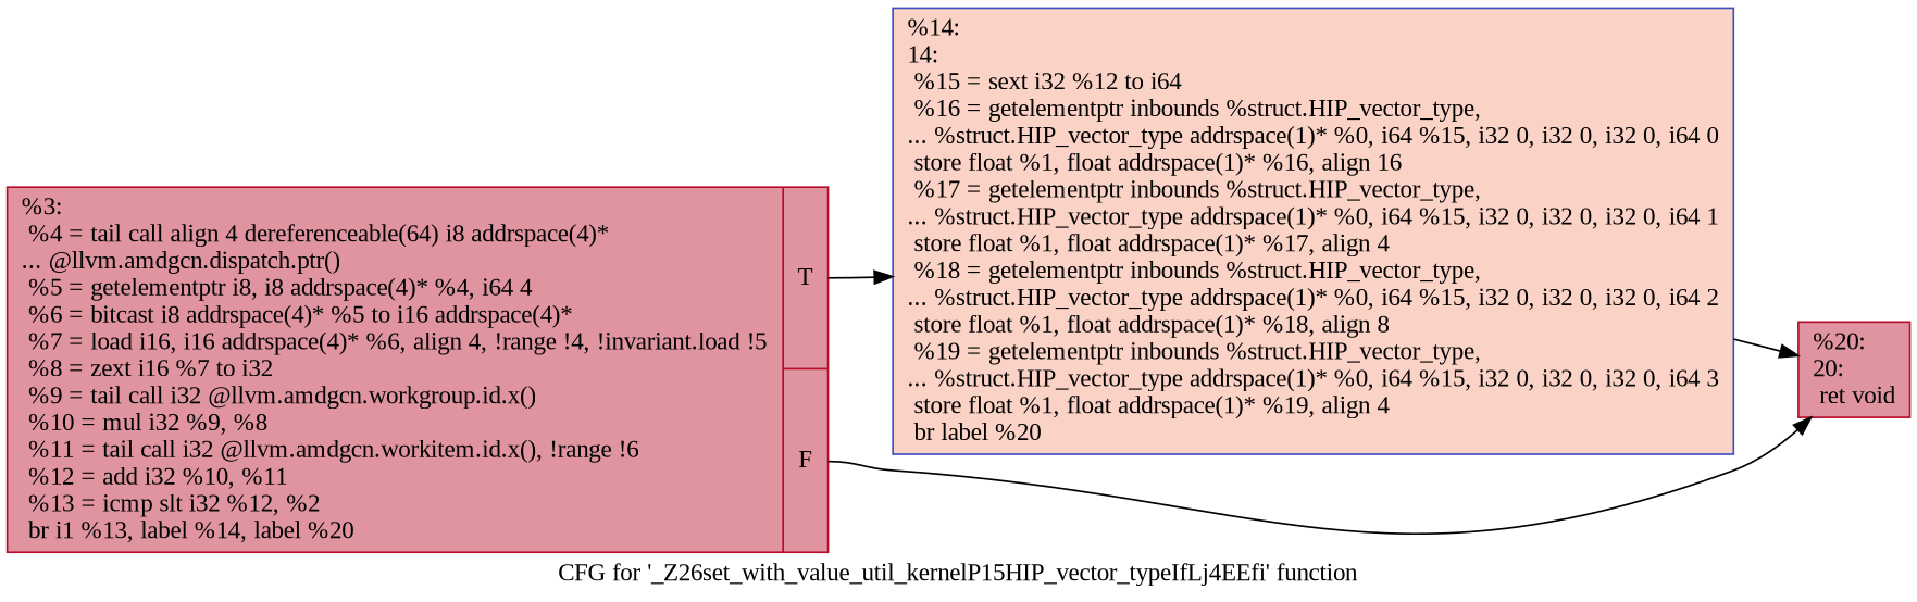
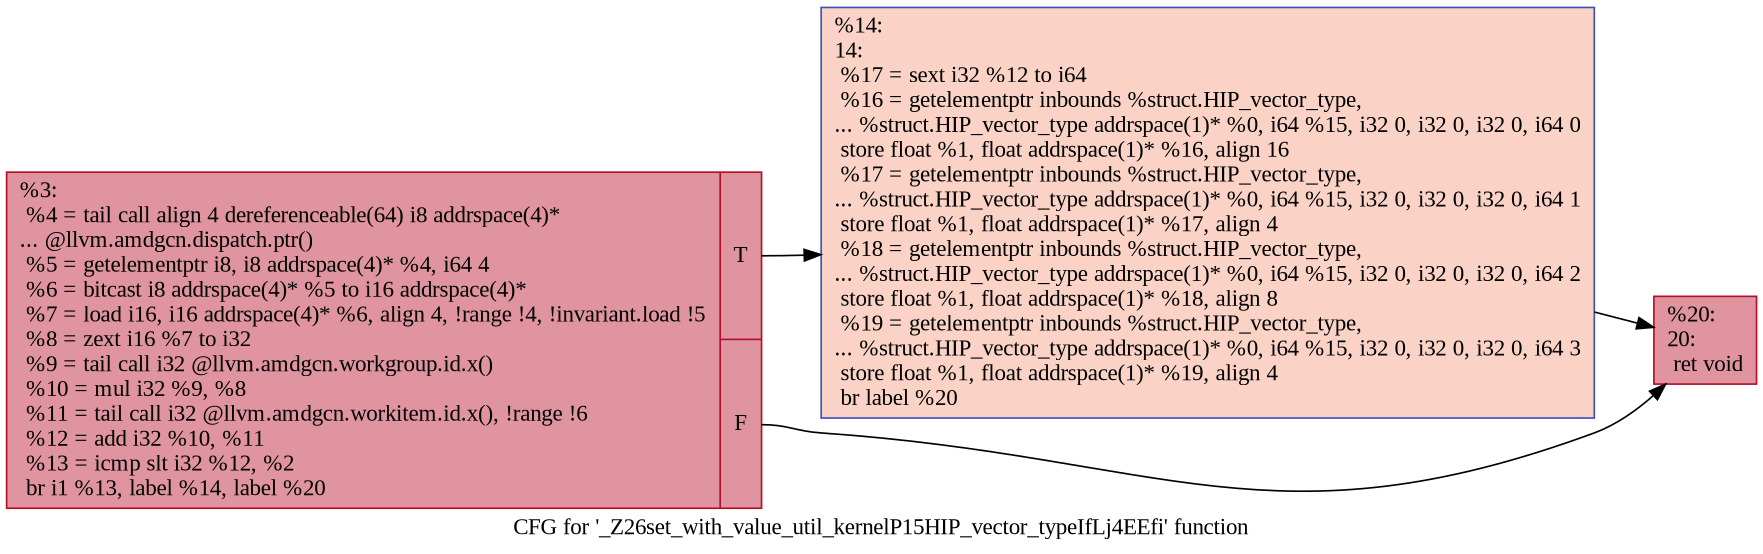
  digraph {
    label="CFG for '_Z26set_with_value_util_kernelP15HIP_vector_typeIfLj4EEfi' function"
    rankdir=LR
    fontname="Liberation Serif"
    node [color="#b70d28ff" fillcolor="#b70d2870" shape=record style=filled fontname="Liberation Serif"]
    edge [fontname="Liberation Serif"]
    n1 [label="{%3:\l  %4 = tail call align 4 dereferenceable(64) i8 addrspace(4)*\l... @llvm.amdgcn.dispatch.ptr()\l  %5 = getelementptr i8, i8 addrspace(4)* %4, i64 4\l  %6 = bitcast i8 addrspace(4)* %5 to i16 addrspace(4)*\l  %7 = load i16, i16 addrspace(4)* %6, align 4, !range !4, !invariant.load !5\l  %8 = zext i16 %7 to i32\l  %9 = tail call i32 @llvm.amdgcn.workgroup.id.x()\l  %10 = mul i32 %9, %8\l  %11 = tail call i32 @llvm.amdgcn.workitem.id.x(), !range !6\l  %12 = add i32 %10, %11\l  %13 = icmp slt i32 %12, %2\l  br i1 %13, label %14, label %20\l|{<s0>T|<s1>F}}"]
-   n2 [color="#3d50c3ff" fillcolor="#f59c7d70" label="{%14:\l14:                                               \l  %15 = sext i32 %12 to i64\l  %16 = getelementptr inbounds %struct.HIP_vector_type,\l... %struct.HIP_vector_type addrspace(1)* %0, i64 %15, i32 0, i32 0, i32 0, i64 0\l  store float %1, float addrspace(1)* %16, align 16\l  %17 = getelementptr inbounds %struct.HIP_vector_type,\l... %struct.HIP_vector_type addrspace(1)* %0, i64 %15, i32 0, i32 0, i32 0, i64 1\l  store float %1, float addrspace(1)* %17, align 4\l  %18 = getelementptr inbounds %struct.HIP_vector_type,\l... %struct.HIP_vector_type addrspace(1)* %0, i64 %15, i32 0, i32 0, i32 0, i64 2\l  store float %1, float addrspace(1)* %18, align 8\l  %19 = getelementptr inbounds %struct.HIP_vector_type,\l... %struct.HIP_vector_type addrspace(1)* %0, i64 %15, i32 0, i32 0, i32 0, i64 3\l  store float %1, float addrspace(1)* %19, align 4\l  br label %20\l}"]
+   n2 [color="#3d50c3ff" fillcolor="#f59c7d70" label="{%14:\l14:                                               \l  %17 = sext i32 %12 to i64\l  %16 = getelementptr inbounds %struct.HIP_vector_type,\l... %struct.HIP_vector_type addrspace(1)* %0, i64 %15, i32 0, i32 0, i32 0, i64 0\l  store float %1, float addrspace(1)* %16, align 16\l  %17 = getelementptr inbounds %struct.HIP_vector_type,\l... %struct.HIP_vector_type addrspace(1)* %0, i64 %15, i32 0, i32 0, i32 0, i64 1\l  store float %1, float addrspace(1)* %17, align 4\l  %18 = getelementptr inbounds %struct.HIP_vector_type,\l... %struct.HIP_vector_type addrspace(1)* %0, i64 %15, i32 0, i32 0, i32 0, i64 2\l  store float %1, float addrspace(1)* %18, align 8\l  %19 = getelementptr inbounds %struct.HIP_vector_type,\l... %struct.HIP_vector_type addrspace(1)* %0, i64 %15, i32 0, i32 0, i32 0, i64 3\l  store float %1, float addrspace(1)* %19, align 4\l  br label %20\l}"]
    n3 [label="{%20:\l20:                                               \l  ret void\l}"]
    n1 -> n2 [tailport=s0]
    n1 -> n3 [tailport=s1]
    n2 -> n3
  }
